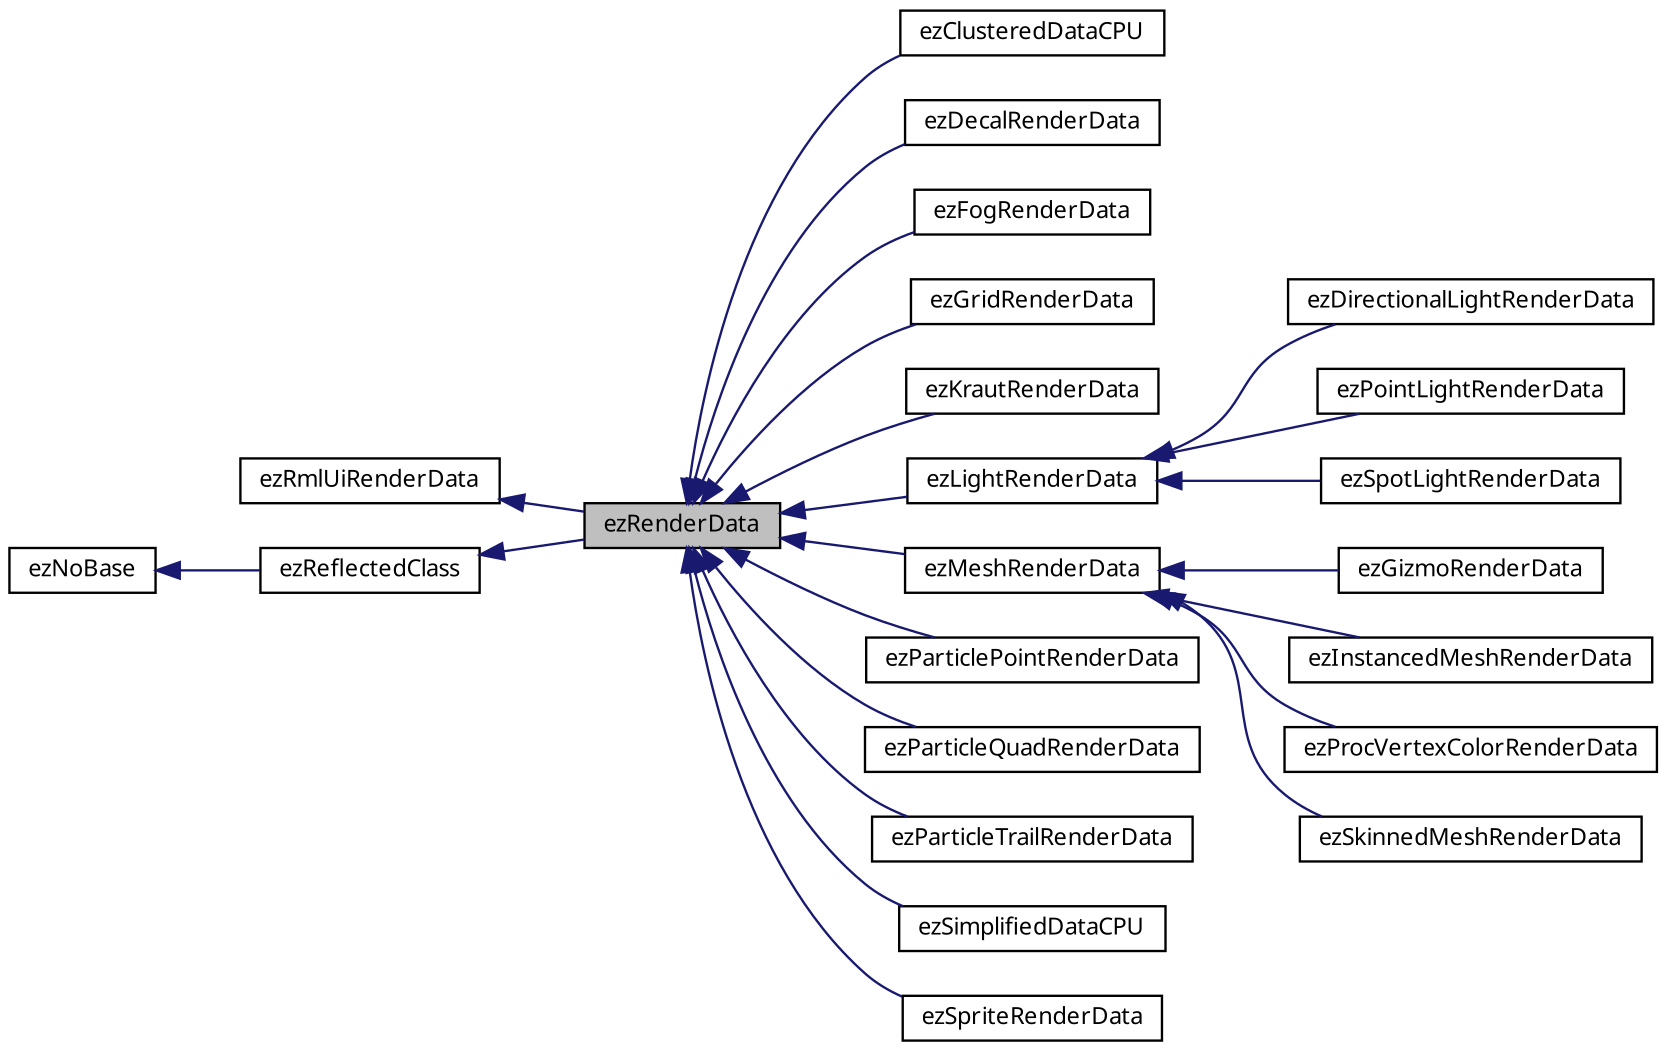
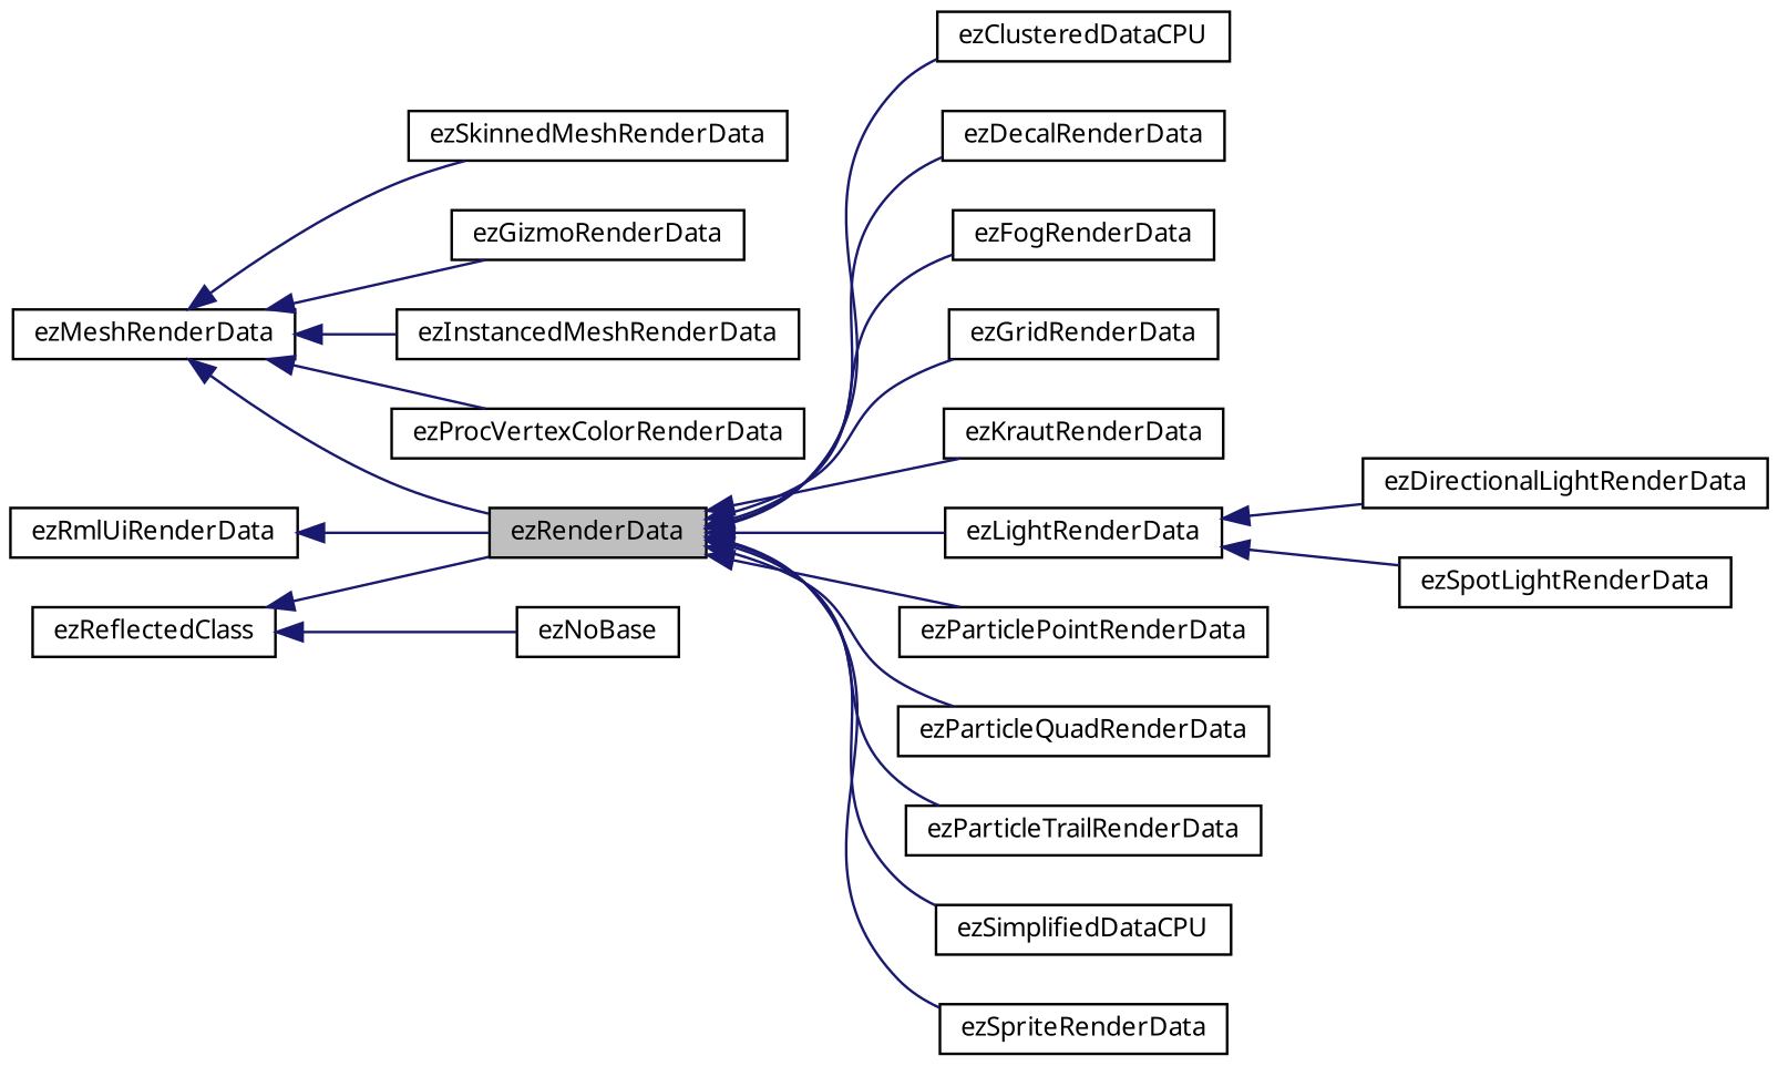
  digraph {
    fontname="Noto Sans"
    rankdir=LR
    node [color=black fillcolor=white fontname="Noto Sans" fontsize=10 shape=record style=filled]
    edge [color=midnightblue dir=back fontname="Noto Sans" fontsize=10 labelfontname=Helvetica labelfontsize=10 style=solid]
    n1 [fillcolor=grey75 fontcolor=black height=0.2 label=ezRenderData width=0.4]
    n2 [height=0.2 label=ezClusteredDataCPU width=0.4]
    n3 [height=0.2 label=ezDecalRenderData width=0.4]
    n4 [height=0.2 label=ezFogRenderData width=0.4]
    n5 [height=0.2 label=ezGridRenderData width=0.4]
    n6 [height=0.2 label=ezKrautRenderData width=0.4]
    n7 [height=0.2 label=ezLightRenderData width=0.4]
    n8 [height=0.2 label=ezMeshRenderData width=0.4]
    n9 [height=0.2 label=ezParticlePointRenderData width=0.4]
    n10 [height=0.2 label=ezParticleQuadRenderData width=0.4]
    n11 [height=0.2 label=ezParticleTrailRenderData width=0.4]
    n12 [height=0.2 label=ezSimplifiedDataCPU width=0.4]
    n13 [height=0.2 label=ezSpriteRenderData width=0.4]
    n14 [height=0.2 label=ezDirectionalLightRenderData width=0.4]
-   n15 [height=0.2 label=ezPointLightRenderData width=0.4]
    n16 [height=0.2 label=ezSpotLightRenderData width=0.4]
    n17 [height=0.2 label=ezGizmoRenderData width=0.4]
    n18 [height=0.2 label=ezInstancedMeshRenderData width=0.4]
    n19 [height=0.2 label=ezProcVertexColorRenderData width=0.4]
    n20 [height=0.2 label=ezSkinnedMeshRenderData width=0.4]
    n21 [height=0.2 label=ezRmlUiRenderData width=0.4]
    n22 [height=0.2 label=ezReflectedClass width=0.4]
    n23 [height=0.2 label=ezNoBase width=0.4]
    n1 -> n2
    n1 -> n3
    n1 -> n4
    n1 -> n5
    n1 -> n6
    n1 -> n7
-   n1 -> n8
+   n8 -> n1
    n1 -> n9
    n1 -> n10
    n1 -> n11
    n1 -> n12
    n1 -> n13
    n7 -> n14
-   n7 -> n15
    n7 -> n16
    n8 -> n17
    n8 -> n18
    n8 -> n19
    n8 -> n20
    n21 -> n1
    n22 -> n1
-   n23 -> n22
+   n22 -> n23
  }
